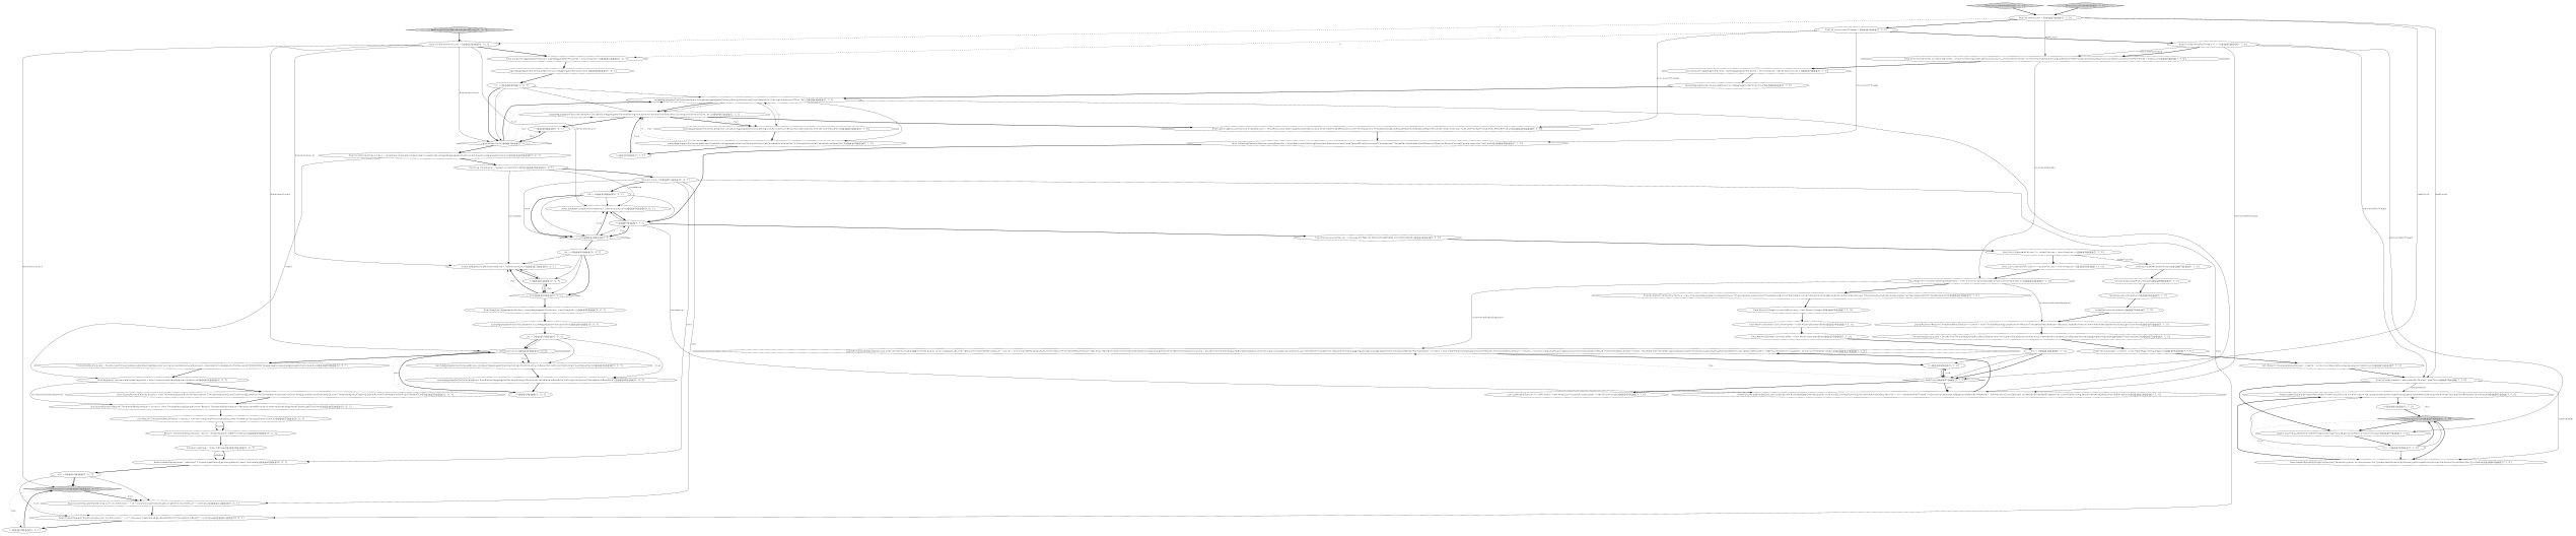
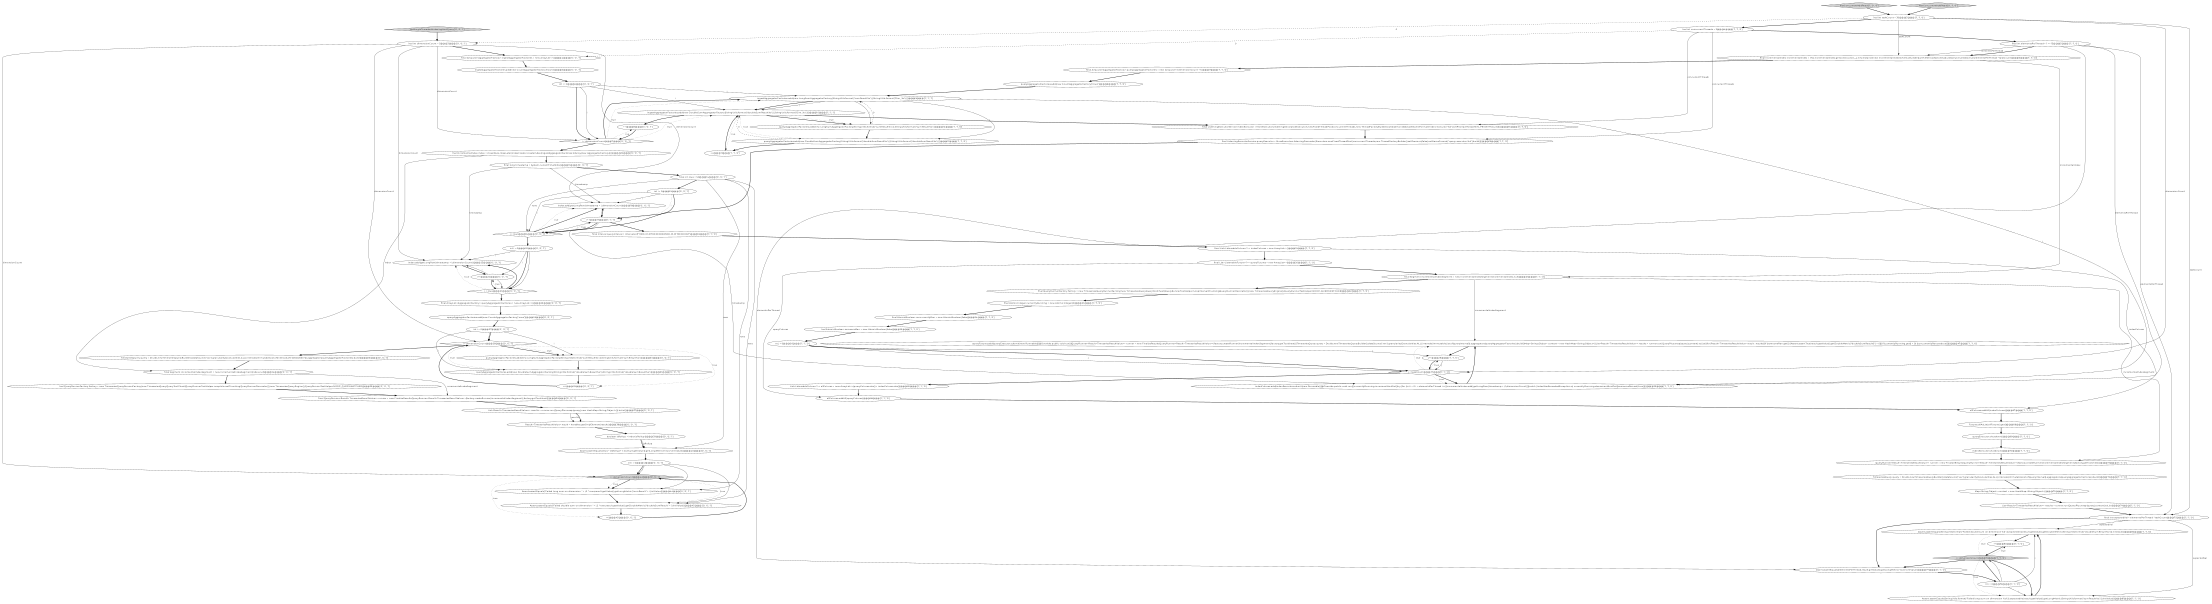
  digraph {
    fontname=Montserrat
    node [fillcolor=white fontname=Montserrat shape=ellipse style=filled]
    edge [fontname=Montserrat style=bold]
    n1 [label="final IncrementalIndex index = closerRule.closeLater(indexCreator.createIndex(ingestAggregatorFactories.toArray(new AggregatorFactory(((()))@@@12@@@['0', '0', '1']"]
    n2 [label="final long timestamp = System.currentTimeMillis()@@@13@@@['0', '0', '1']"]
    n3 [label="final Segment incrementalIndexSegment = new IncrementalIndexSegment(index,null)@@@34@@@['0', '0', '1']"]
    n4 [label="index.add(getLongRow(timestamp + i,dimensionCount))@@@23@@@['0', '0', '1']"]
    n5 [label="index.add(getLongRow(timestamp + i,dimensionCount))@@@18@@@['0', '0', '1']"]
    n6 [label="final int rows = 50@@@14@@@['0', '0', '1']"]
    n7 [label="final QueryRunnerFactory factory = new TimeseriesQueryRunnerFactory(new TimeseriesQueryQueryToolChest(QueryRunnerTestHelper.noopIntervalChunkingQueryRunnerDecorator()),new TimeseriesQueryEngine(),QueryRunnerTestHelper.NOOP_QUERYWATCHER)@@@35@@@['0', '0', '1']"]
    n8 [label="final QueryRunner<Result<TimeseriesResultValue>> runner = new FinalizeResultsQueryRunner<Result<TimeseriesResultValue>>(factory.createRunner(incrementalIndexSegment),factory.getToolchest())@@@36@@@['0', '0', '1']"]
    n9 [label="final int dimensionCount = 5@@@3@@@['0', '0', '1']"]
    n10 [fillcolor=lightgray label="i < dimensionCount@@@42@@@['0', '0', '1']" shape=diamond]
    n11 [label="i < dimensionCount@@@28@@@['0', '0', '1']" shape=diamond]
    n12 [label="i < dimensionCount@@@7@@@['0', '0', '1']" shape=diamond]
    n13 [label="final ArrayList<AggregatorFactory> ingestAggregatorFactories = new ArrayList<>()@@@4@@@['0', '0', '1']"]
    n14 [label="Assert.assertEquals(\"Failed double sum on dimension \" + i,2 * rows,result.getValue().getDoubleMetric(\"doubleSumResult\" + i).intValue())@@@45@@@['0', '0', '1']"]
    n15 [label="Assert.assertEquals(\"Failed long sum on dimension \" + i,2 * rows,result.getValue().getLongMetric(\"sumResult\" + i).intValue())@@@44@@@['0', '0', '1']"]
    n16 [label="++i@@@43@@@['0', '0', '1']"]
    n17 [label="++i@@@29@@@['0', '0', '1']"]
    n18 [label="queryAggregatorFactories.add(new DoubleSumAggregatorFactory(StringUtils.format(\"doubleSumResult%s\",i),StringUtils.format(\"doubleSumResult%s\",i)))@@@31@@@['0', '0', '1']"]
    n19 [label="queryAggregatorFactories.add(new LongSumAggregatorFactory(StringUtils.format(\"sumResult%s\",i),StringUtils.format(\"sumResult%s\",i)))@@@30@@@['0', '0', '1']"]
    n20 [label="TimeseriesQuery query = Druids.newTimeseriesQueryBuilder().dataSource(\"xxx\").granularity(Granularities.ALL).intervals(ImmutableList.of(Intervals.of(\"2000/2030\"))).aggregators(queryAggregatorFactories).build()@@@33@@@['0', '0', '1']"]
    n21 [label="ingestAggregatorFactories.add(new DoubleSumAggregatorFactory(StringUtils.format(\"doubleSumResult%s\",i),StringUtils.format(\"Dim_%s\",i)))@@@10@@@['1', '1', '1']"]
    n22 [label="++i@@@8@@@['0', '0', '1']"]
    n23 [label="ingestAggregatorFactories.add(new LongSumAggregatorFactory(StringUtils.format(\"sumResult%s\",i),StringUtils.format(\"Dim_%s\",i)))@@@9@@@['1', '1', '1']"]
    n24 [label="i++@@@22@@@['0', '0', '1']"]
    n25 [label="i++@@@17@@@['1', '1', '1']"]
    n26 [label="ingestAggregatorFactories.add(new CountAggregatorFactory(\"rows\"))@@@5@@@['0', '0', '1']"]
    n27 [label="i < rows@@@16@@@['0', '0', '1']" shape=diamond]
    n28 [label="Assert.assertEquals(rows * (isRollup? 1: 2),result.getValue().getLongMetric(\"rows\").intValue())@@@40@@@['0', '0', '1']"]
    n29 [label="int i = 0@@@15@@@['0', '0', '1']"]
    n30 [label="int i = 0@@@20@@@['0', '0', '1']"]
    n31 [label="int i = 0@@@41@@@['0', '0', '1']"]
    n32 [label="i < rows@@@21@@@['0', '0', '1']" shape=diamond]
    n33 [label="final ArrayList<AggregatorFactory> queryAggregatorFactories = new ArrayList<>()@@@25@@@['0', '0', '1']"]
    n34 [label="Assert.assertEquals(StringUtils.format(\"Failed double sum on dimension %d\",i),expectedVal,result.getValue().getDoubleMetric(StringUtils.format(\"doubleSumResult%s\",i)).intValue())@@@82@@@['1', '1', '0']"]
    n35 [label="++i@@@80@@@['1', '1', '0']"]
    n36 [fillcolor=lightgray label="i < dimensionCount@@@79@@@['1', '1', '0']" shape=diamond]
    n37 [label="final ListeningExecutorService indexExecutor = MoreExecutors.listeningDecorator(Executors.newFixedThreadPool(concurrentThreads,new ThreadFactoryBuilder().setDaemon(false).setNameFormat(\"index-executor-%d\").setPriority(Thread.MIN_PRIORITY).build()))@@@15@@@['1', '1', '0']"]
    n38 [label="queryAggregatorFactories.add(new DoubleSumAggregatorFactory(StringUtils.format(\"doubleSumResult%s\",i),StringUtils.format(\"doubleSumResult%s\",i)))@@@13@@@['1', '1', '0']"]
    n39 [label="queryAggregatorFactories.add(new LongSumAggregatorFactory(StringUtils.format(\"sumResult%s\",i),StringUtils.format(\"sumResult%s\",i)))@@@12@@@['1', '1', '0']"]
    n40 [label="++i@@@11@@@['1', '1', '0']"]
    n41 [label="final ListeningExecutorService queryExecutor = MoreExecutors.listeningDecorator(Executors.newFixedThreadPool(concurrentThreads,new ThreadFactoryBuilder().setDaemon(false).setNameFormat(\"query-executor-%d\").build()))@@@16@@@['1', '1', '0']"]
    n42 [label="TimeseriesQuery query = Druids.newTimeseriesQueryBuilder().dataSource(\"xxx\").granularity(Granularities.ALL).intervals(ImmutableList.of(queryInterval)).aggregators(queryAggregatorFactories).build()@@@72@@@['1', '1', '0']"]
    n43 [label="Map<String,Object> context = new HashMap<String,Object>()@@@73@@@['1', '1', '0']"]
    n44 [label="List<Result<TimeseriesResultValue>> results = runner.run(QueryPlus.wrap(query),context).toList()@@@74@@@['1', '1', '0']"]
    n45 [label="Futures.allAsList(allFutures).get()@@@68@@@['1', '1', '0']"]
    n46 [label="queryExecutor.shutdown()@@@69@@@['1', '1', '0']"]
    n47 [label="indexExecutor.shutdown()@@@70@@@['1', '1', '0']"]
    n48 [label="indexFutures.add(indexExecutor.submit(new Runnable(){@Override public void run(){currentlyRunning.incrementAndGet()try {for (int i = 0 i < elementsPerThread i++){incrementalIndex.add(getLongRow(timestamp + i,1,dimensionCount))}}catch (IndexSizeExceededException e) currentlyRunning.decrementAndGet()someoneRan.set(true)}}))@@@29@@@['1', '1', '0']"]
    n49 [label="final Interval queryInterval = Intervals.of(\"1900-01-01T00:00:00Z/2900-01-01T00:00:00Z\")@@@18@@@['1', '1', '0']"]
    n50 [label="int i = 0@@@27@@@['0', '0', '1']"]
    n51 [label="final Segment incrementalIndexSegment = new IncrementalIndexSegment(incrementalIndex,null)@@@21@@@['1', '1', '0']"]
    n52 [label="queryFutures.add(queryExecutor.submit(new Runnable(){@Override public void run(){QueryRunner<Result<TimeseriesResultValue>> runner = new FinalizeResultsQueryRunner<Result<TimeseriesResultValue>>(factory.createRunner(incrementalIndexSegment),factory.getToolchest())TimeseriesQuery query = Druids.newTimeseriesQueryBuilder().dataSource(\"xxx\").granularity(Granularities.ALL).intervals(ImmutableList.of(queryInterval)).aggregators(queryAggregatorFactories).build()Map<String,Object> context = new HashMap<String,Object>()List<Result<TimeseriesResultValue>> results = runner.run(QueryPlus.wrap(query),context).toList()for (Result<TimeseriesResultValue> result : results){if (someoneRan.get()) {Assert.assertTrue(result.getValue().getDoubleMetric(\"doubleSumResult0\") > 0)}}if (currentlyRunning.get() > 0) {concurrentlyRan.set(true)}}}))@@@47@@@['1', '1', '0']"]
    n53 [label="QueryRunner<Result<TimeseriesResultValue>> runner = new FinalizeResultsQueryRunner<Result<TimeseriesResultValue>>(factory.createRunner(incrementalIndexSegment),factory.getToolchest())@@@71@@@['1', '1', '0']"]
    n54 [label="final QueryRunnerFactory factory = new TimeseriesQueryRunnerFactory(new TimeseriesQueryQueryToolChest(QueryRunnerTestHelper.noopIntervalChunkingQueryRunnerDecorator()),new TimeseriesQueryEngine(),QueryRunnerTestHelper.NOOP_QUERYWATCHER)@@@22@@@['1', '1', '0']"]
    n55 [label="j++@@@28@@@['1', '1', '0']"]
    n56 [label="final AtomicInteger currentlyRunning = new AtomicInteger(0)@@@23@@@['1', '1', '0']"]
    n57 [label="Assert.assertEquals(elementsPerThread,result.getValue().getLongMetric(\"rows\").intValue())@@@77@@@['1', '1', '0']"]
    n58 [label="Assert.assertEquals(StringUtils.format(\"Failed long sum on dimension %d\",i),expectedVal,result.getValue().getLongMetric(StringUtils.format(\"sumResult%s\",i)).intValue())@@@81@@@['1', '1', '0']"]
    n59 [label="int i = 0@@@78@@@['1', '1', '0']"]
    n60 [label="allFutures.addAll(indexFutures)@@@67@@@['1', '1', '0']"]
    n61 [label="List<Result<TimeseriesResultValue>> results = runner.run(QueryPlus.wrap(query),new HashMap<String,Object>()).toList()@@@37@@@['0', '0', '1']"]
    n62 [label="final int elementsPerThread = 1 << 15@@@5@@@['1', '1', '0']"]
    n63 [label="final IncrementalIndex incrementalIndex = this.incrementalIndex.getConstructor(,,,,,).newInstance(new IncrementalIndexSchema.Builder().withMetrics(factories).build(),true,true,false,true,elementsPerThread * taskCount)@@@6@@@['1', '1', '0']"]
    n64 [label="final int expectedVal = elementsPerThread * taskCount@@@75@@@['1', '1', '0']"]
    n65 [label="final ArrayList<AggregatorFactory> queryAggregatorFactories = new ArrayList<>(dimensionCount + 1)@@@7@@@['1', '1', '0']"]
    n66 [label="final List<ListenableFuture<?>> queryFutures = new ArrayList<>()@@@20@@@['1', '1', '0']"]
+   n67 [label="allFutures.addAll(queryFutures)@@@66@@@['1', '1', '0']"]
    n68 [label="j < taskCount@@@27@@@['1', '1', '0']" shape=diamond]
    n69 [label="final AtomicBoolean someoneRan = new AtomicBoolean(false)@@@25@@@['1', '1', '0']"]
    n70 [label="int j = 0@@@26@@@['1', '1', '0']"]
    n71 [label="queryAggregatorFactories.add(new CountAggregatorFactory(\"rows\"))@@@26@@@['0', '0', '1']"]
    n72 [label="Result<TimeseriesResultValue> result = Iterables.getOnlyElement(results)@@@38@@@['0', '0', '1']"]
    n73 [label="boolean isRollup = index.isRollup()@@@39@@@['0', '0', '1']"]
    n74 [label="final List<ListenableFuture<?>> indexFutures = new ArrayList<>()@@@19@@@['1', '1', '0']"]
    n75 [label="queryAggregatorFactories.add(new CountAggregatorFactory(\"rows\"))@@@8@@@['1', '1', '0']"]
    n76 [fillcolor=lightgray label="testConcurrentAddRead['1', '0', '0']" shape=diamond]
    n77 [label="final int taskCount = 30@@@3@@@['1', '1', '0']"]
    n78 [label="final int concurrentThreads = 3@@@4@@@['1', '1', '0']"]
    n79 [label="final AtomicBoolean concurrentlyRan = new AtomicBoolean(false)@@@24@@@['1', '1', '0']"]
    n80 [fillcolor=lightgray label="testConcurrentAddRead['0', '1', '0']" shape=diamond]
    n81 [label="List<ListenableFuture<?>> allFutures = new ArrayList<>(queryFutures.size() + indexFutures.size())@@@65@@@['1', '1', '0']"]
    n82 [label="int i = 0@@@6@@@['0', '0', '1']"]
    n83 [fillcolor=lightgray label="testSingleThreadedIndexingAndQuery['0', '0', '1']" shape=diamond]
    n1 -> n2
    n1 -> n3 [label=index style=solid]
    n2 -> n4 [label=timestamp style=solid]
    n2 -> n5 [label=timestamp style=solid]
    n2 -> n6
    n3 -> n7
    n3 -> n8 [label=incrementalIndexSegment style=solid]
    n4 -> n24
    n5 -> n25
    n6 -> n14 [label=rows style=solid]
    n6 -> n15 [label=rows style=solid]
    n6 -> n27 [label=rows style=solid]
    n6 -> n28 [label=rows style=solid]
    n6 -> n29
    n7 -> n8
    n8 -> n61
    n9 -> n4 [label=dimensionCount style=solid]
    n9 -> n5 [label=dimensionCount style=solid]
    n9 -> n10 [label=dimensionCount style=solid]
    n9 -> n11 [label=dimensionCount style=solid]
    n9 -> n12 [label=dimensionCount style=solid]
    n9 -> n13
    n10 -> n14 [label=true style=dotted]
    n10 -> n15
    n10 -> n15 [label=true style=dotted]
    n10 -> n16 [label=true style=dotted]
    n11 -> n17 [label=true style=dotted]
    n11 -> n18 [label=true style=dotted]
    n11 -> n19
    n11 -> n19 [label=true style=dotted]
    n11 -> n20
    n12 -> n1
    n12 -> n21 [label=true style=dotted]
    n12 -> n22 [label=true style=dotted]
    n12 -> n23
    n12 -> n23 [label=true style=dotted]
    n13 -> n26
    n14 -> n16
    n15 -> n14
    n16 -> n10
    n17 -> n11
    n18 -> n17
    n19 -> n18
    n20 -> n3
    n21 -> n22
    n21 -> n37
    n21 -> n38 [label=true style=dotted]
    n21 -> n39
    n21 -> n39 [label=true style=dotted]
    n21 -> n40 [label=true style=dotted]
    n22 -> n12
    n23 -> n21 [label=i style=solid]
    n23 -> n21
    n23 -> n38 [label=i style=solid]
    n23 -> n39 [label=i style=solid]
    n23 -> n48 [label=i style=solid]
    n24 -> n4 [label=i style=solid]
    n24 -> n32 [label=i style=solid]
    n24 -> n32
    n25 -> n5 [label=i style=solid]
    n25 -> n27
    n25 -> n27 [label=i style=solid]
    n25 -> n48 [label=timestamp style=solid]
    n25 -> n49
    n26 -> n82
    n27 -> n5 [label=true style=dotted]
    n27 -> n5
    n27 -> n25 [label=true style=dotted]
    n27 -> n30
    n28 -> n31
    n29 -> n5 [label=i style=solid]
-   n29 -> n25 [label=i style=solid]
+   n29 -> n25 [label=i style=dotted]
    n29 -> n27
    n29 -> n27 [label=i style=solid]
    n30 -> n4 [label=i style=solid]
    n30 -> n24 [label=i style=solid]
    n30 -> n32
    n30 -> n32 [label=i style=solid]
    n31 -> n10
    n31 -> n10 [label=i style=solid]
    n31 -> n14 [label=i style=solid]
    n31 -> n15 [label=i style=solid]
    n32 -> n4
    n32 -> n4 [label=true style=dotted]
    n32 -> n24 [label=true style=dotted]
    n32 -> n33
    n33 -> n71
    n34 -> n35
    n35 -> n36
    n36 -> n34 [label=true style=dotted]
+   n36 -> n35 [label=true style=dotted]
    n36 -> n57
    n36 -> n58 [label=true style=dotted]
    n36 -> n58
    n37 -> n41
    n38 -> n21 [label=0 style=dashed]
    n38 -> n40
    n39 -> n23 [label=0 style=dashed]
    n39 -> n38
    n40 -> n21
    n41 -> n25
    n42 -> n43
    n43 -> n44
    n44 -> n64
    n45 -> n46
    n46 -> n47
    n47 -> n53
    n48 -> n52
    n49 -> n74
    n50 -> n11 [label=i style=solid]
    n50 -> n11
    n50 -> n18 [label=i style=solid]
    n50 -> n19 [label=i style=solid]
    n51 -> n52 [label=incrementalIndexSegment style=solid]
    n51 -> n53 [label=incrementalIndexSegment style=solid]
    n51 -> n54
    n52 -> n55
    n53 -> n42
    n54 -> n56
    n55 -> n68 [label=j style=solid]
    n55 -> n68
    n56 -> n79
    n57 -> n59
    n58 -> n34
    n59 -> n34 [label=i style=solid]
    n59 -> n36 [label=i style=solid]
    n59 -> n36
    n59 -> n58 [label=i style=solid]
    n60 -> n45
    n61 -> n72 [label=results style=solid]
    n61 -> n72
    n62 -> n48 [label=elementsPerThread style=solid]
    n62 -> n57 [label=elementsPerThread style=solid]
    n62 -> n63 [label=elementsPerThread style=solid]
    n62 -> n63
    n62 -> n64 [label=elementsPerThread style=solid]
    n63 -> n51 [label=incrementalIndex style=solid]
    n63 -> n65
    n64 -> n34 [label=expectedVal style=solid]
    n64 -> n57
    n64 -> n58 [label=expectedVal style=solid]
    n65 -> n75
    n66 -> n51
+   n66 -> n67 [label=queryFutures style=solid]
+   n67 -> n60
    n68 -> n48
    n68 -> n48 [label=true style=dotted]
    n68 -> n52 [label=true style=dotted]
    n68 -> n55 [label=true style=dotted]
    n68 -> n81
    n69 -> n70
    n70 -> n55 [label=j style=solid]
    n70 -> n68 [label=j style=solid]
    n70 -> n68
    n71 -> n50
    n72 -> n73
    n73 -> n28
    n73 -> n28 [label=isRollup style=solid]
    n74 -> n60 [label=indexFutures style=solid]
    n74 -> n66
    n75 -> n23
    n76 -> n77
    n77 -> n9 [label=0 style=dashed]
    n77 -> n63 [label=taskCount style=solid]
    n77 -> n64 [label=taskCount style=solid]
-   n77 -> n68 [label=taskCount style=solid]
+   n77 -> n68 [label=dimensionCount style=solid]
    n77 -> n78
    n78 -> n13 [label=0 style=dashed]
    n78 -> n37 [label=concurrentThreads style=solid]
    n78 -> n41 [label=concurrentThreads style=solid]
    n78 -> n62
    n79 -> n69
    n80 -> n77
+   n81 -> n67
    n82 -> n12 [label=i style=solid]
    n82 -> n12
    n82 -> n21 [label=i style=solid]
    n82 -> n23 [label=i style=solid]
    n83 -> n9
  }
